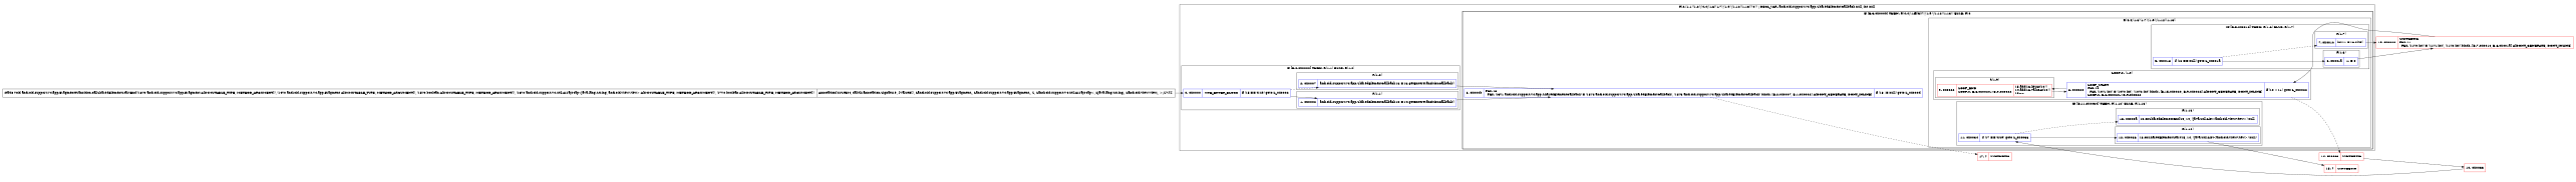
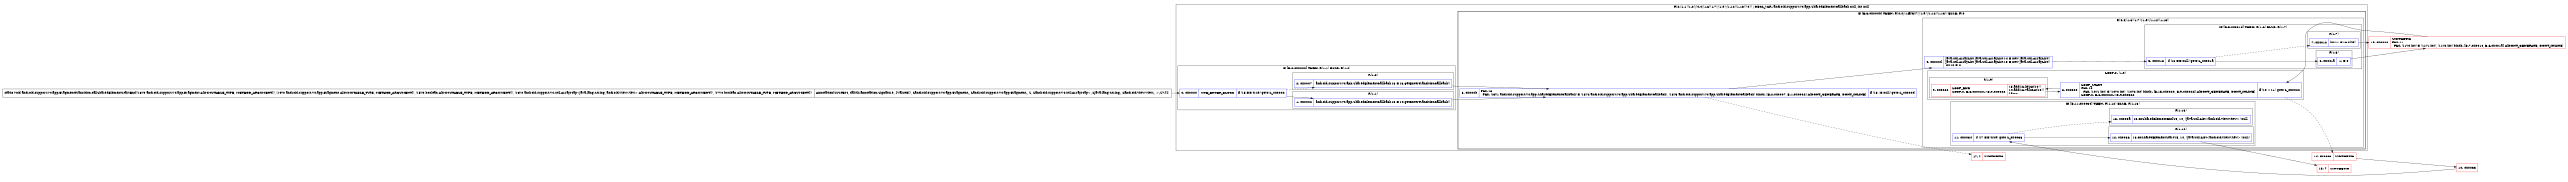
  digraph {
    rankdir=LR
    node [color=blue shape=record]
    n1 [label="{1\:\ 0x0002|android.support.v4.app.SharedElementCallback r3 = r4.getEnterTransitionCallback()\l}"]
    n2 [label="{2\:\ 0x0007|android.support.v4.app.SharedElementCallback r3 = r3.getEnterTransitionCallback()\l}"]
    n3 [label="{0\:\ 0x0000|MTH_ENTER_BLOCK\l|if (r5 == true) goto L_0x0002\l}"]
    n4 [label="{6\:\ 0x001a|r1 = 0\l}"]
    n5 [label="{7\:\ 0x001c|int r1 = r6.size()\l}"]
    n6 [label="{5\:\ 0x0018|if (r6 == null) goto L_0x001a\l}"]
    n7 [color=red label="{9\:\ 0x0022|LOOP_END\lLOOP:0: B:8:0x0020\-\>B:9:0x0022\l|r5.add(r6.keyAt(r0))\lr4.add(r6.valueAt(r0))\lr0++\l}"]
    n8 [label="{8\:\ 0x0020|LOOP_START\lPHI: r0 \l  PHI: (r0v1 int) = (r0v0 int), (r0v2 int) binds: [B:15:0x0020, B:9:0x0022] A[DONT_GENERATE, DONT_INLINE]\lLOOP:0: B:8:0x0020\-\>B:9:0x0022\l|if (r0 \< r1) goto L_0x0022\l}"]
    n9 [label="{12\:\ 0x0036|r3.onSharedElementStart(r5, r4, (java.util.List\<android.view.View\>) null)\l}"]
    n10 [label="{13\:\ 0x003a|r3.onSharedElementEnd(r5, r4, (java.util.List\<android.view.View\>) null)\l}"]
    n11 [label="{11\:\ 0x0034|if (r7 == true) goto L_0x0036\l}"]
+   n12 [label="{4\:\ 0x000d|java.util.ArrayList java.util.ArrayList r4 = new java.util.ArrayList()\ljava.util.ArrayList java.util.ArrayList r5 = new java.util.ArrayList()\lint r0 = 0\l}"]
    n13 [label="{3\:\ 0x000b|PHI: r3 \l  PHI: (r3v1 android.support.v4.app.SharedElementCallback) = (r3v2 android.support.v4.app.SharedElementCallback), (r3v3 android.support.v4.app.SharedElementCallback) binds: [B:2:0x0007, B:1:0x0002] A[DONT_GENERATE, DONT_INLINE]\l|if (r3 != null) goto L_0x000d\l}"]
    n14 [color=red label="{15\:\ 0x0020|SYNTHETIC\lPHI: r1 \l  PHI: (r1v0 int) = (r1v1 int), (r1v2 int) binds: [B:7:0x001c, B:6:0x001a] A[DONT_GENERATE, DONT_INLINE]\l}"]
    n15 [color=red label="{14\:\ 0x0033|SYNTHETIC\l}"]
    n16 [color=red label="{18\:\ ?|SYNTHETIC\l}"]
    n17 [color=red label="{17\:\ ?|SYNTHETIC\l}"]
    n18 [color=red label="{10\:\ 0x0033}"]
    n19 [label="{static void android.support.v4.app.FragmentTransition.callSharedElementStartEnd((r3v0 android.support.v4.app.Fragment A[IMMUTABLE_TYPE, METHOD_ARGUMENT]), (r4v0 android.support.v4.app.Fragment A[IMMUTABLE_TYPE, METHOD_ARGUMENT]), (r5v0 boolean A[IMMUTABLE_TYPE, METHOD_ARGUMENT]), (r6v0 android.support.v4.util.ArrayMap\<java.lang.String, android.view.View\> A[IMMUTABLE_TYPE, METHOD_ARGUMENT]), (r7v0 boolean A[IMMUTABLE_TYPE, METHOD_ARGUMENT]))  | Annotation[SYSTEM, dalvik.annotation.Signature, \{value=[(, Landroid\/support\/v4\/app\/Fragment;, Landroid\/support\/v4\/app\/Fragment;, Z, Landroid\/support\/v4\/util\/ArrayMap\<, Ljava\/lang\/String;, Landroid\/view\/View;, \>;Z)V]\}]\l}" color=""]
    subgraph cluster_1 {
      label="R(2:(1:1)(1:2)|(4:4|(1:6)(1:7)|(1:9)|(1:12)(1:13))(0)) | DECL_VAR: android.support.v4.app.SharedElementCallback null, int null\l"
      subgraph cluster_2 {
        label="IF [B:0:0x0000] THEN: R(1:1) ELSE: R(1:2)"
        n3
        subgraph cluster_3 {
          label="R(1:1)"
          n1
        }
        subgraph cluster_4 {
          label="R(1:2)"
          n2
        }
      }
      subgraph cluster_5 {
        label="IF [B:3:0x000b] THEN: R(4:4|(1:6)(1:7)|(1:9)|(1:12)(1:13)) ELSE: R(0)"
        n13
        subgraph cluster_6 {
          label="R(4:4|(1:6)(1:7)|(1:9)|(1:12)(1:13))"
+         n12
          subgraph cluster_7 {
            label="IF [B:5:0x0018] THEN: R(1:6) ELSE: R(1:7)"
            n6
            subgraph cluster_8 {
              label="R(1:6)"
              n4
            }
            subgraph cluster_9 {
              label="R(1:7)"
              n5
            }
          }
          subgraph cluster_10 {
            label="LOOP:0: (1:9)"
            n8
            subgraph cluster_11 {
              label="R(1:9)"
              n7
            }
          }
          subgraph cluster_12 {
            label="IF [B:11:0x0034] THEN: R(1:12) ELSE: R(1:13)"
            n11
            subgraph cluster_13 {
              label="R(1:12)"
              n9
            }
            subgraph cluster_14 {
              label="R(1:13)"
              n10
            }
          }
        }
        subgraph cluster_15 {
          label="R(0)"
        }
      }
    }
    n1 -> n13
    n2 -> n13
    n3 -> n1
    n3 -> n2 [style=dashed]
    n4 -> n14
    n5 -> n14
    n6 -> n4
    n6 -> n5 [style=dashed]
    n7 -> n8
    n8 -> n7
    n8 -> n15 [style=dashed]
    n9 -> n16
    n11 -> n9
    n11 -> n10 [style=dashed]
+   n12 -> n6
+   n13 -> n12
    n13 -> n17 [style=dashed]
    n14 -> n8
    n15 -> n18
    n18 -> n11
    n19 -> n3
  }
